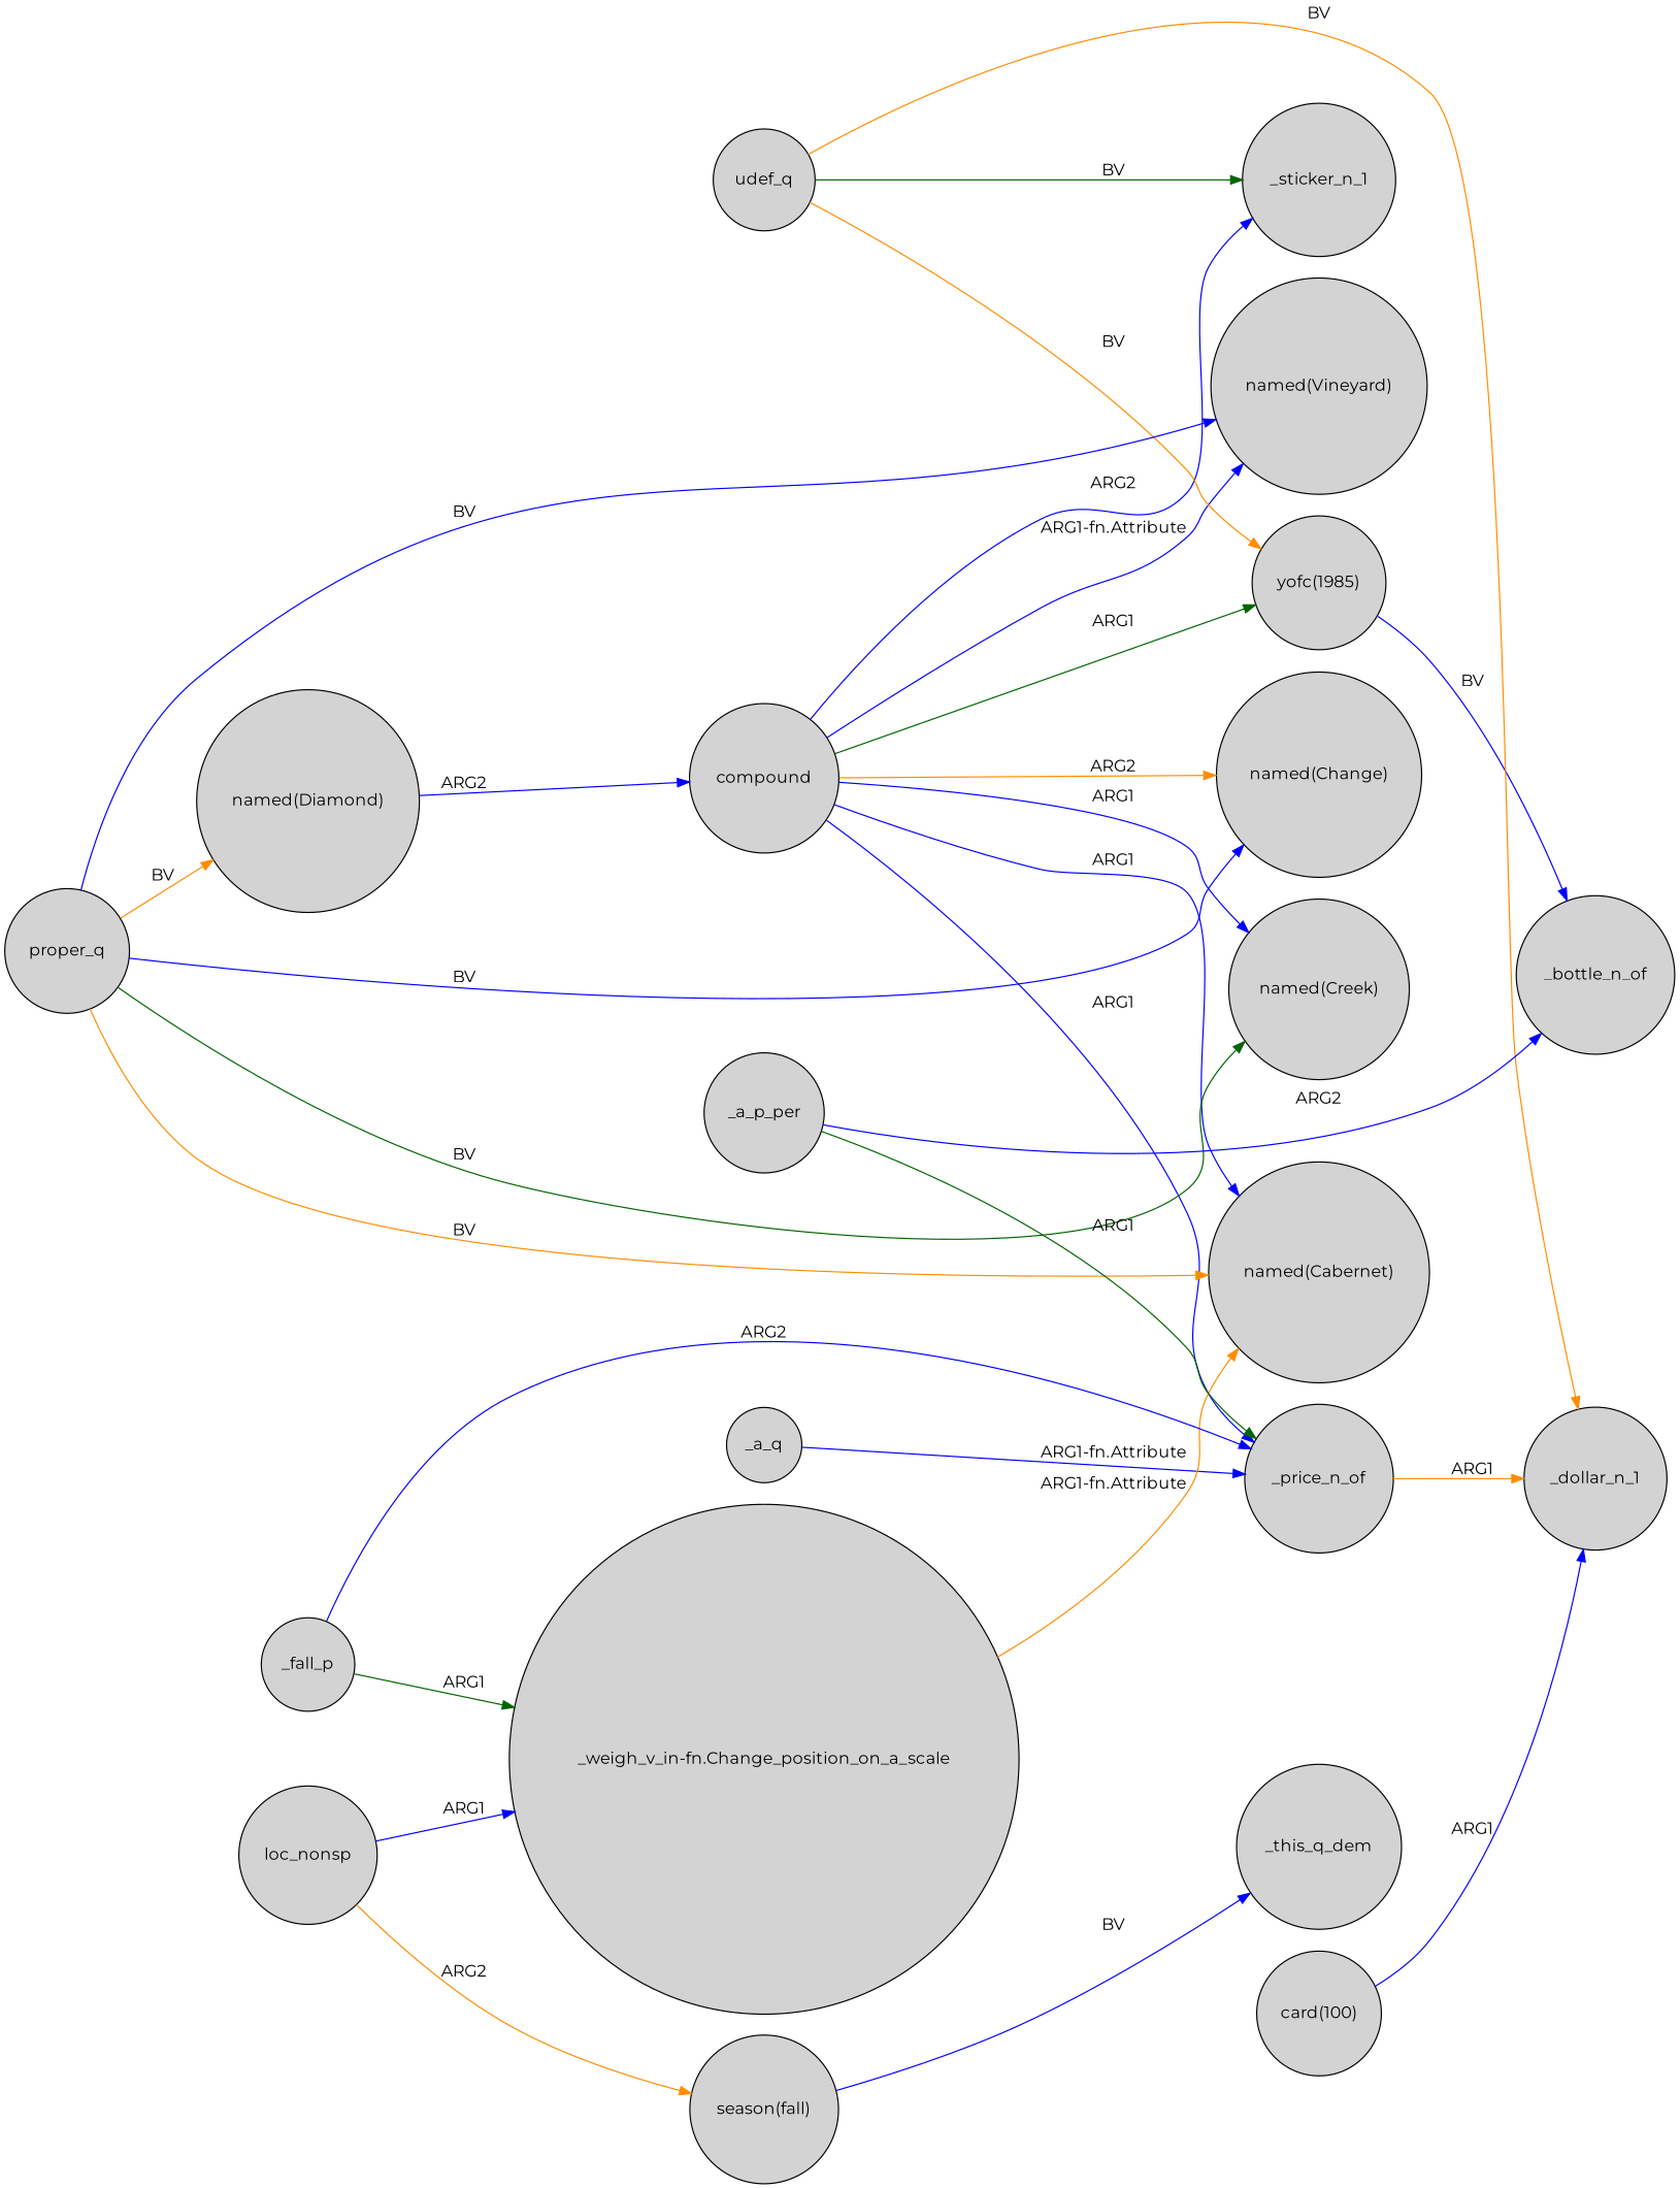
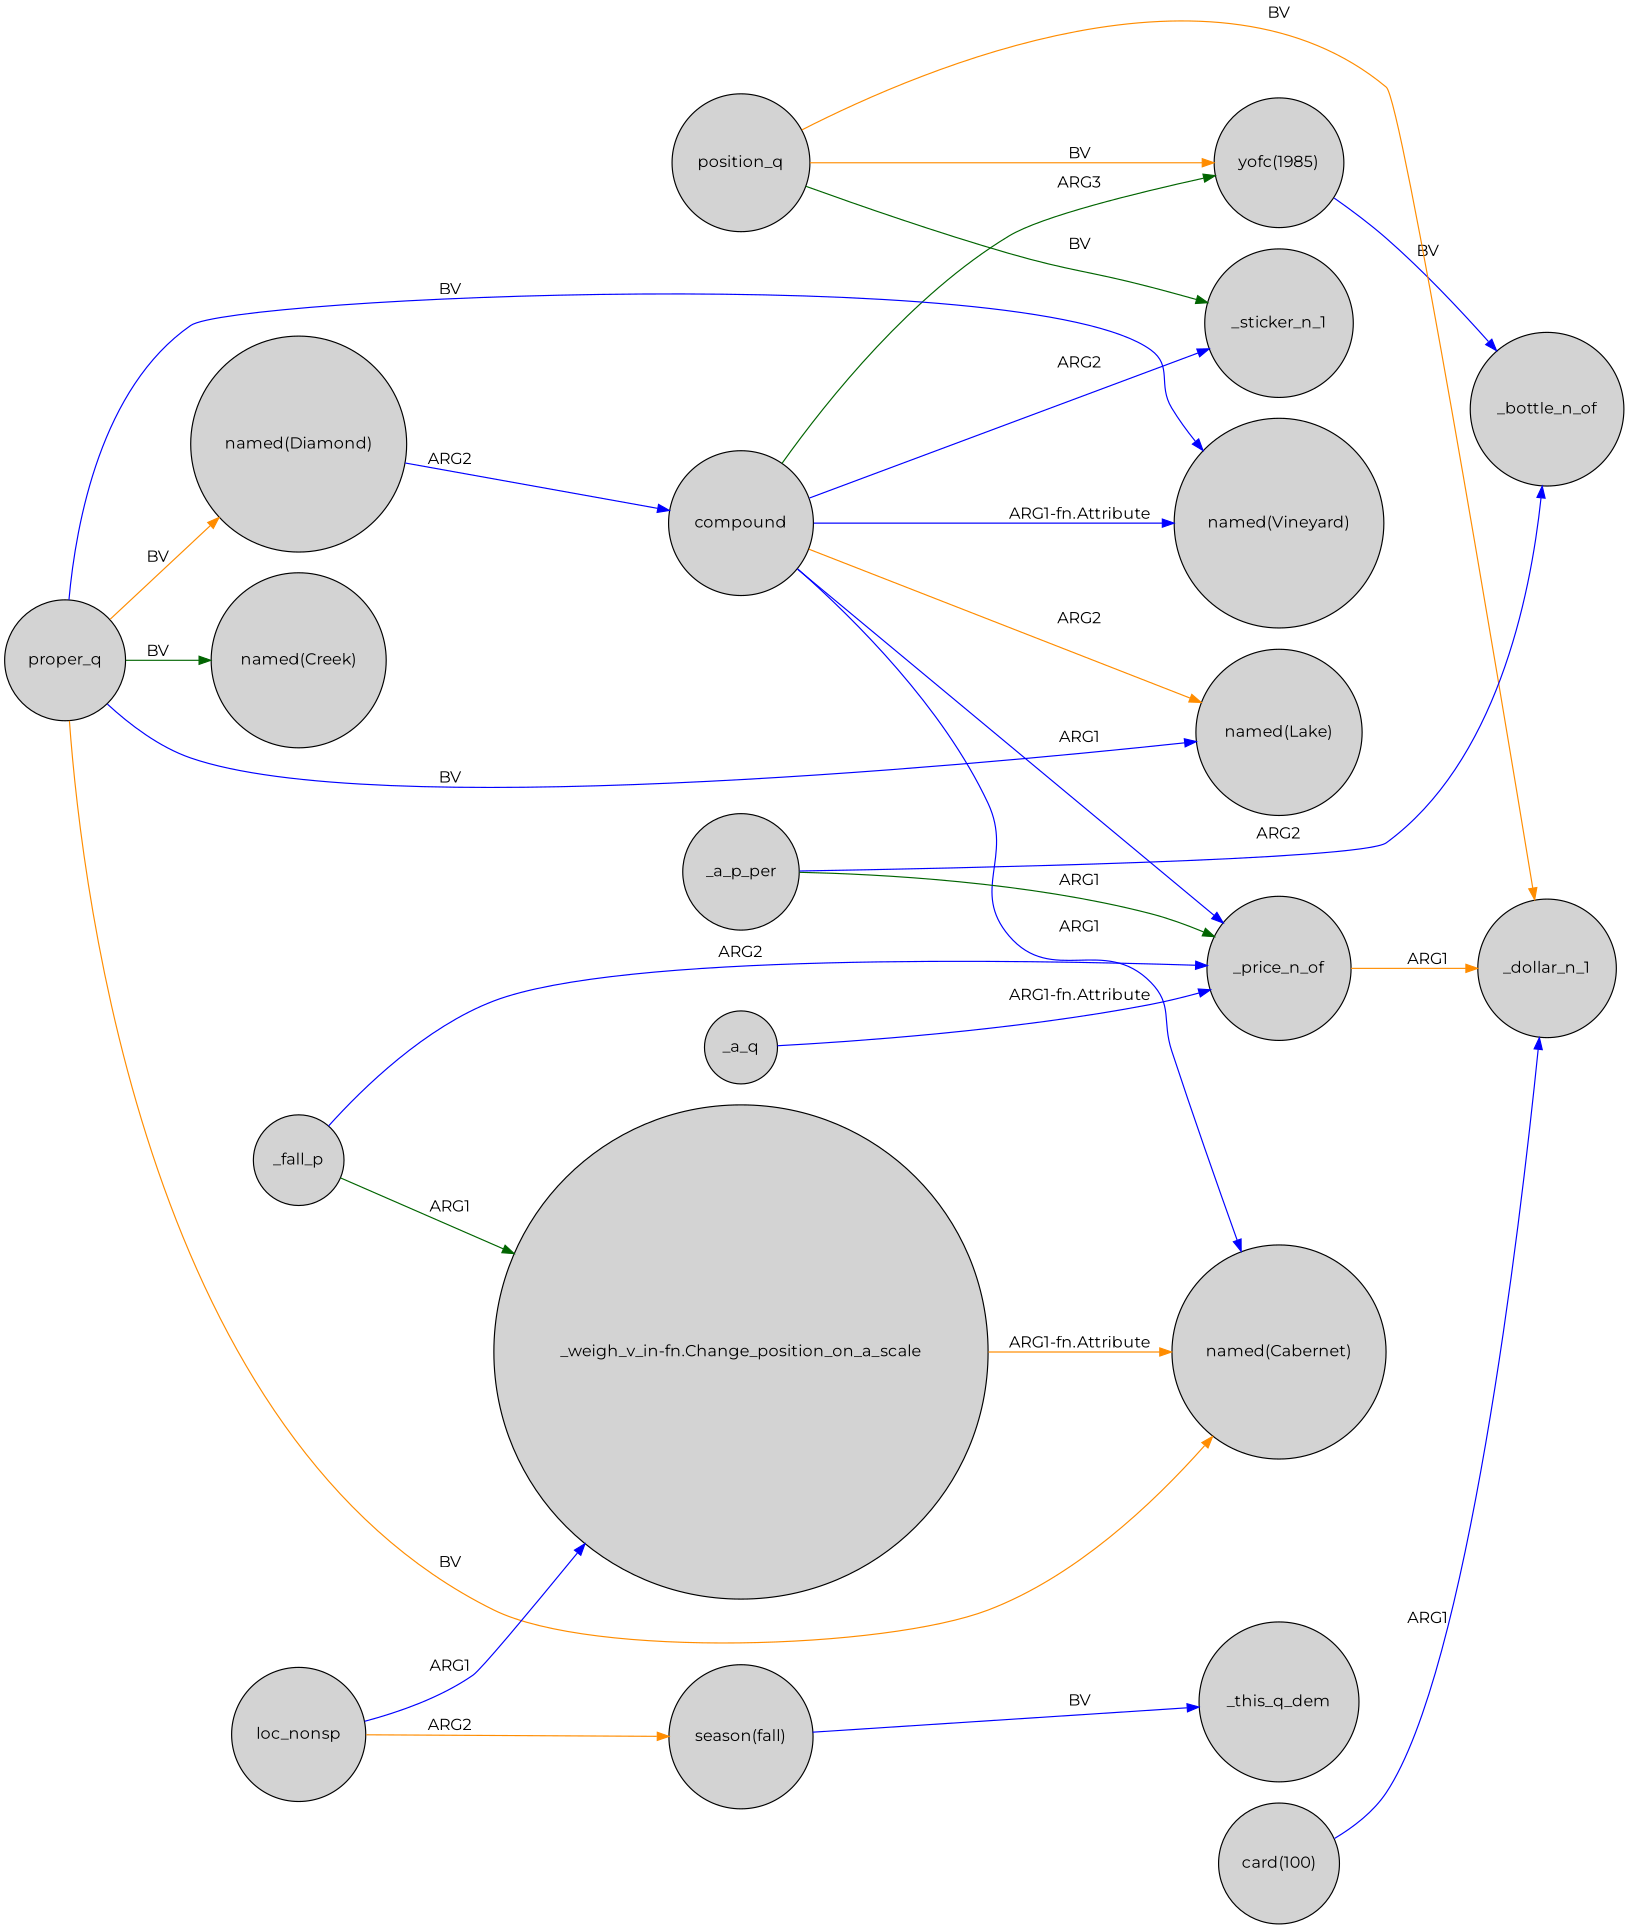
  digraph {
    fontname=Montserrat
    rankdir=LR
    node [fontname=Montserrat shape=circle style=filled]
    edge [color=blue fontname=Montserrat]
    _price_n_of
    _dollar_n_1
    compound
    "named(Vineyard)"
-   "named(Lake)" [label="named(Change)"]
+   "named(Lake)"
    "named(Creek)"
    "yofc(1985)"
    "named(Cabernet)"
    _sticker_n_1
    _bottle_n_of
    "named(Diamond)"
    _a_q
-   udef_q
+   udef_q [label=position_q]
    "_weigh_v_in-fn.Change_position_on_a_scale"
    proper_q
    n16 [label=_fall_p]
    _a_p_per
    "card(100)"
    loc_nonsp
    "season(fall)"
    _this_q_dem
    _price_n_of -> _dollar_n_1 [color=darkorange label=ARG1]
    compound -> _price_n_of [label=ARG1]
    compound -> "named(Vineyard)" [label="ARG1-fn.Attribute"]
    compound -> "named(Lake)" [color=darkorange label=ARG2]
-   compound -> "named(Creek)" [label=ARG1]
-   compound -> "yofc(1985)" [color=darkgreen label=ARG1]
+   compound -> "yofc(1985)" [color=darkgreen label=ARG3]
    compound -> "named(Cabernet)" [label=ARG1]
    compound -> _sticker_n_1 [label=ARG2]
    "yofc(1985)" -> _bottle_n_of [label=BV]
    "named(Diamond)" -> compound [label=ARG2]
    _a_q -> _price_n_of [label="ARG1-fn.Attribute"]
    udef_q -> _dollar_n_1 [color=darkorange label=BV]
    udef_q -> "yofc(1985)" [color=darkorange label=BV]
    udef_q -> _sticker_n_1 [color=darkgreen label=BV]
    "_weigh_v_in-fn.Change_position_on_a_scale" -> "named(Cabernet)" [color=darkorange label="ARG1-fn.Attribute"]
    proper_q -> "named(Vineyard)" [label=BV]
    proper_q -> "named(Lake)" [label=BV]
    proper_q -> "named(Creek)" [color=darkgreen label=BV]
    proper_q -> "named(Cabernet)" [color=darkorange label=BV]
    proper_q -> "named(Diamond)" [color=darkorange label=BV]
    n16 -> _price_n_of [label=ARG2]
    n16 -> "_weigh_v_in-fn.Change_position_on_a_scale" [color=darkgreen label=ARG1]
    _a_p_per -> _price_n_of [color=darkgreen label=ARG1]
    _a_p_per -> _bottle_n_of [label=ARG2]
    "card(100)" -> _dollar_n_1 [label=ARG1]
    loc_nonsp -> "_weigh_v_in-fn.Change_position_on_a_scale" [label=ARG1]
    loc_nonsp -> "season(fall)" [color=darkorange label=ARG2]
    "season(fall)" -> _this_q_dem [label=BV]
  }
